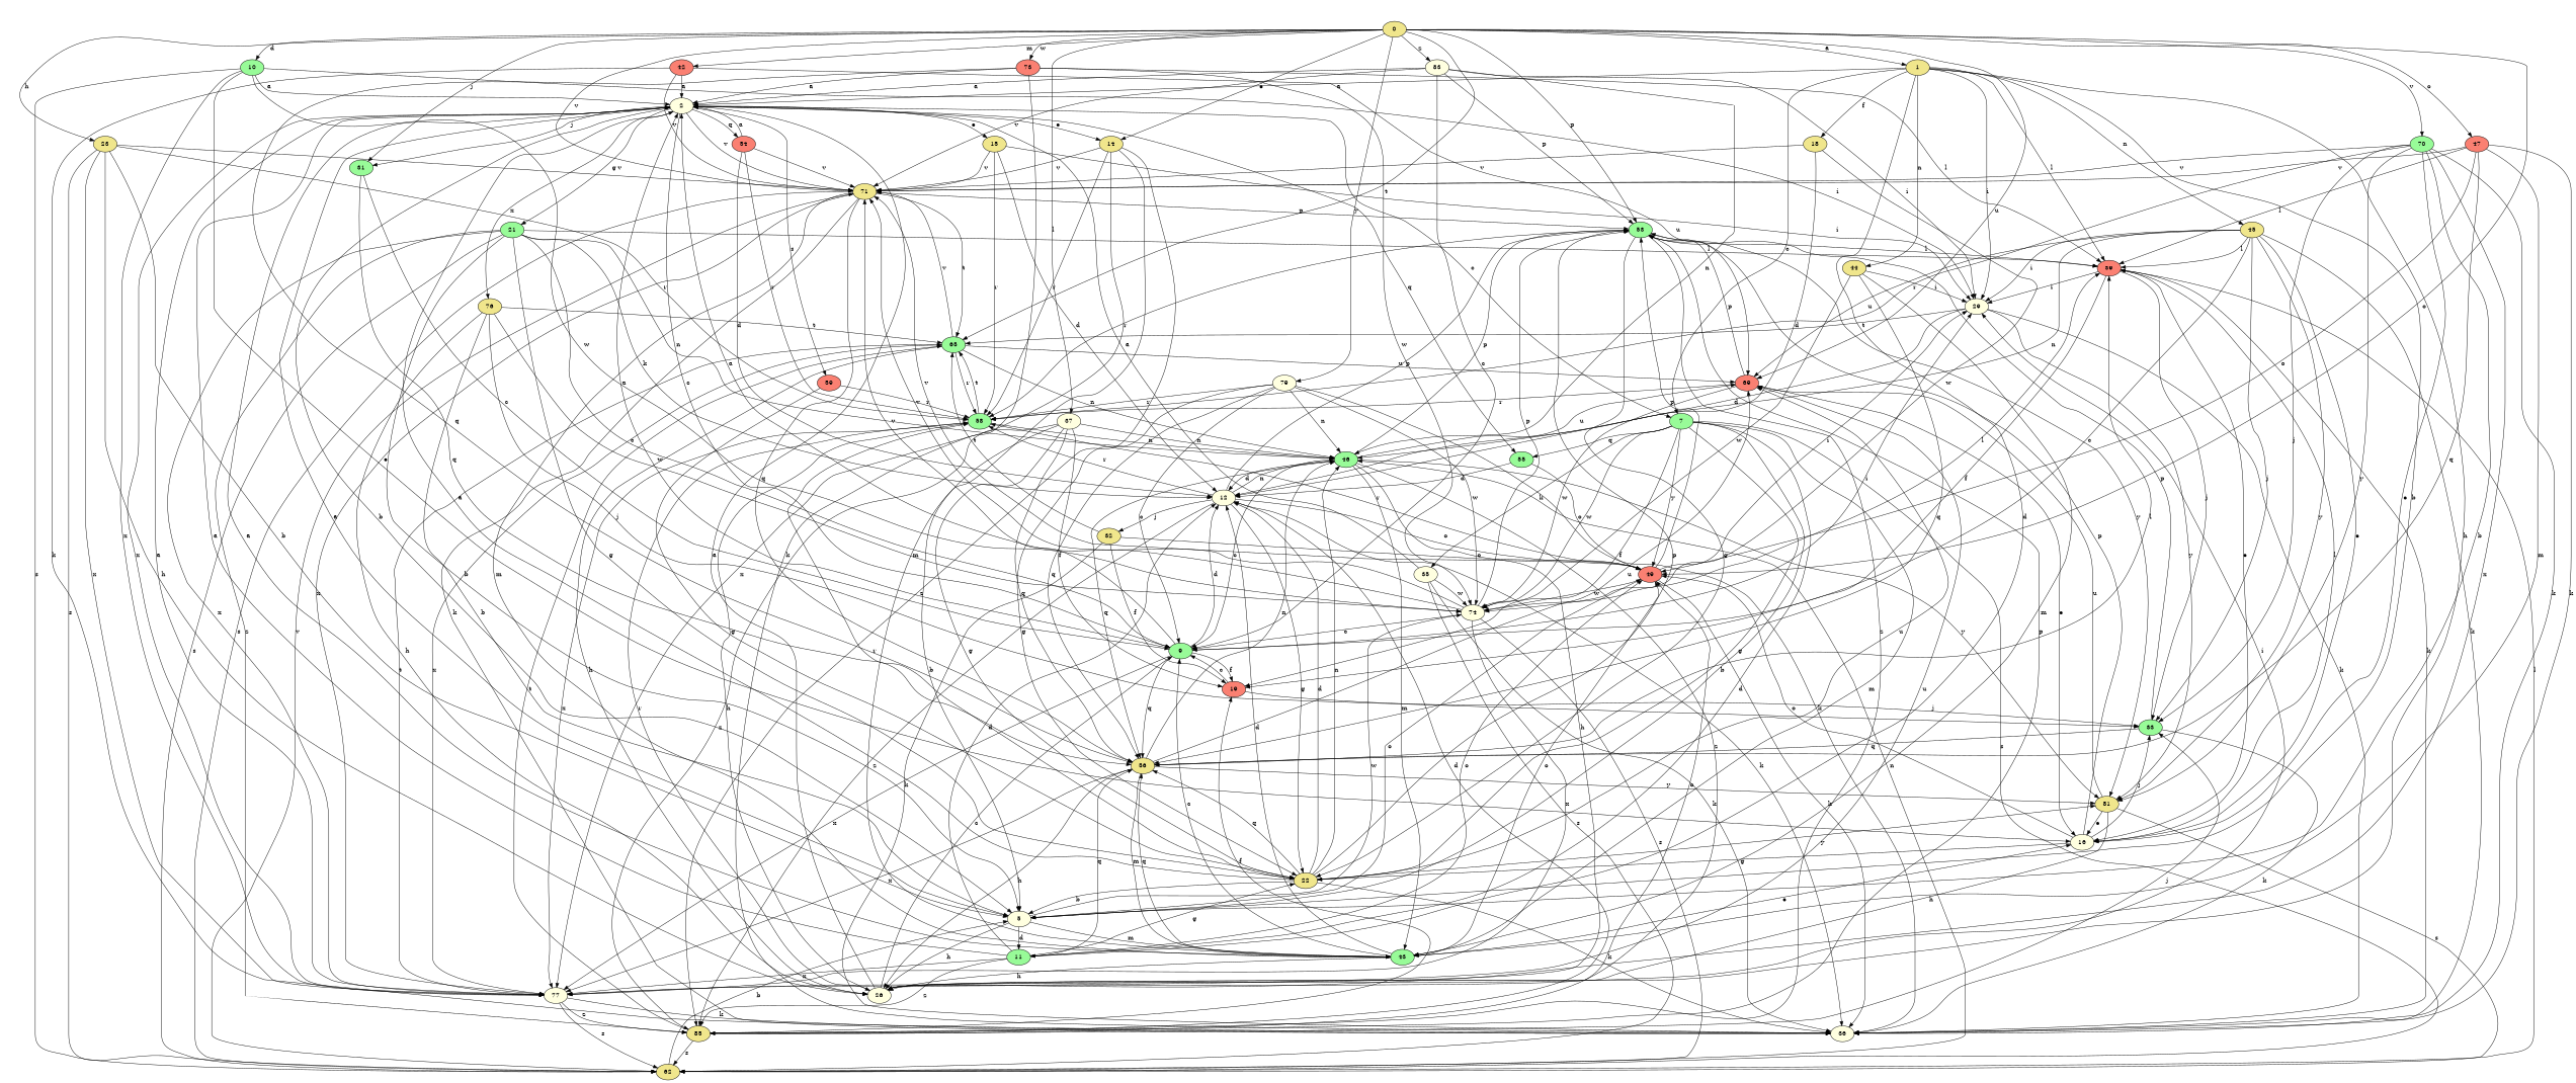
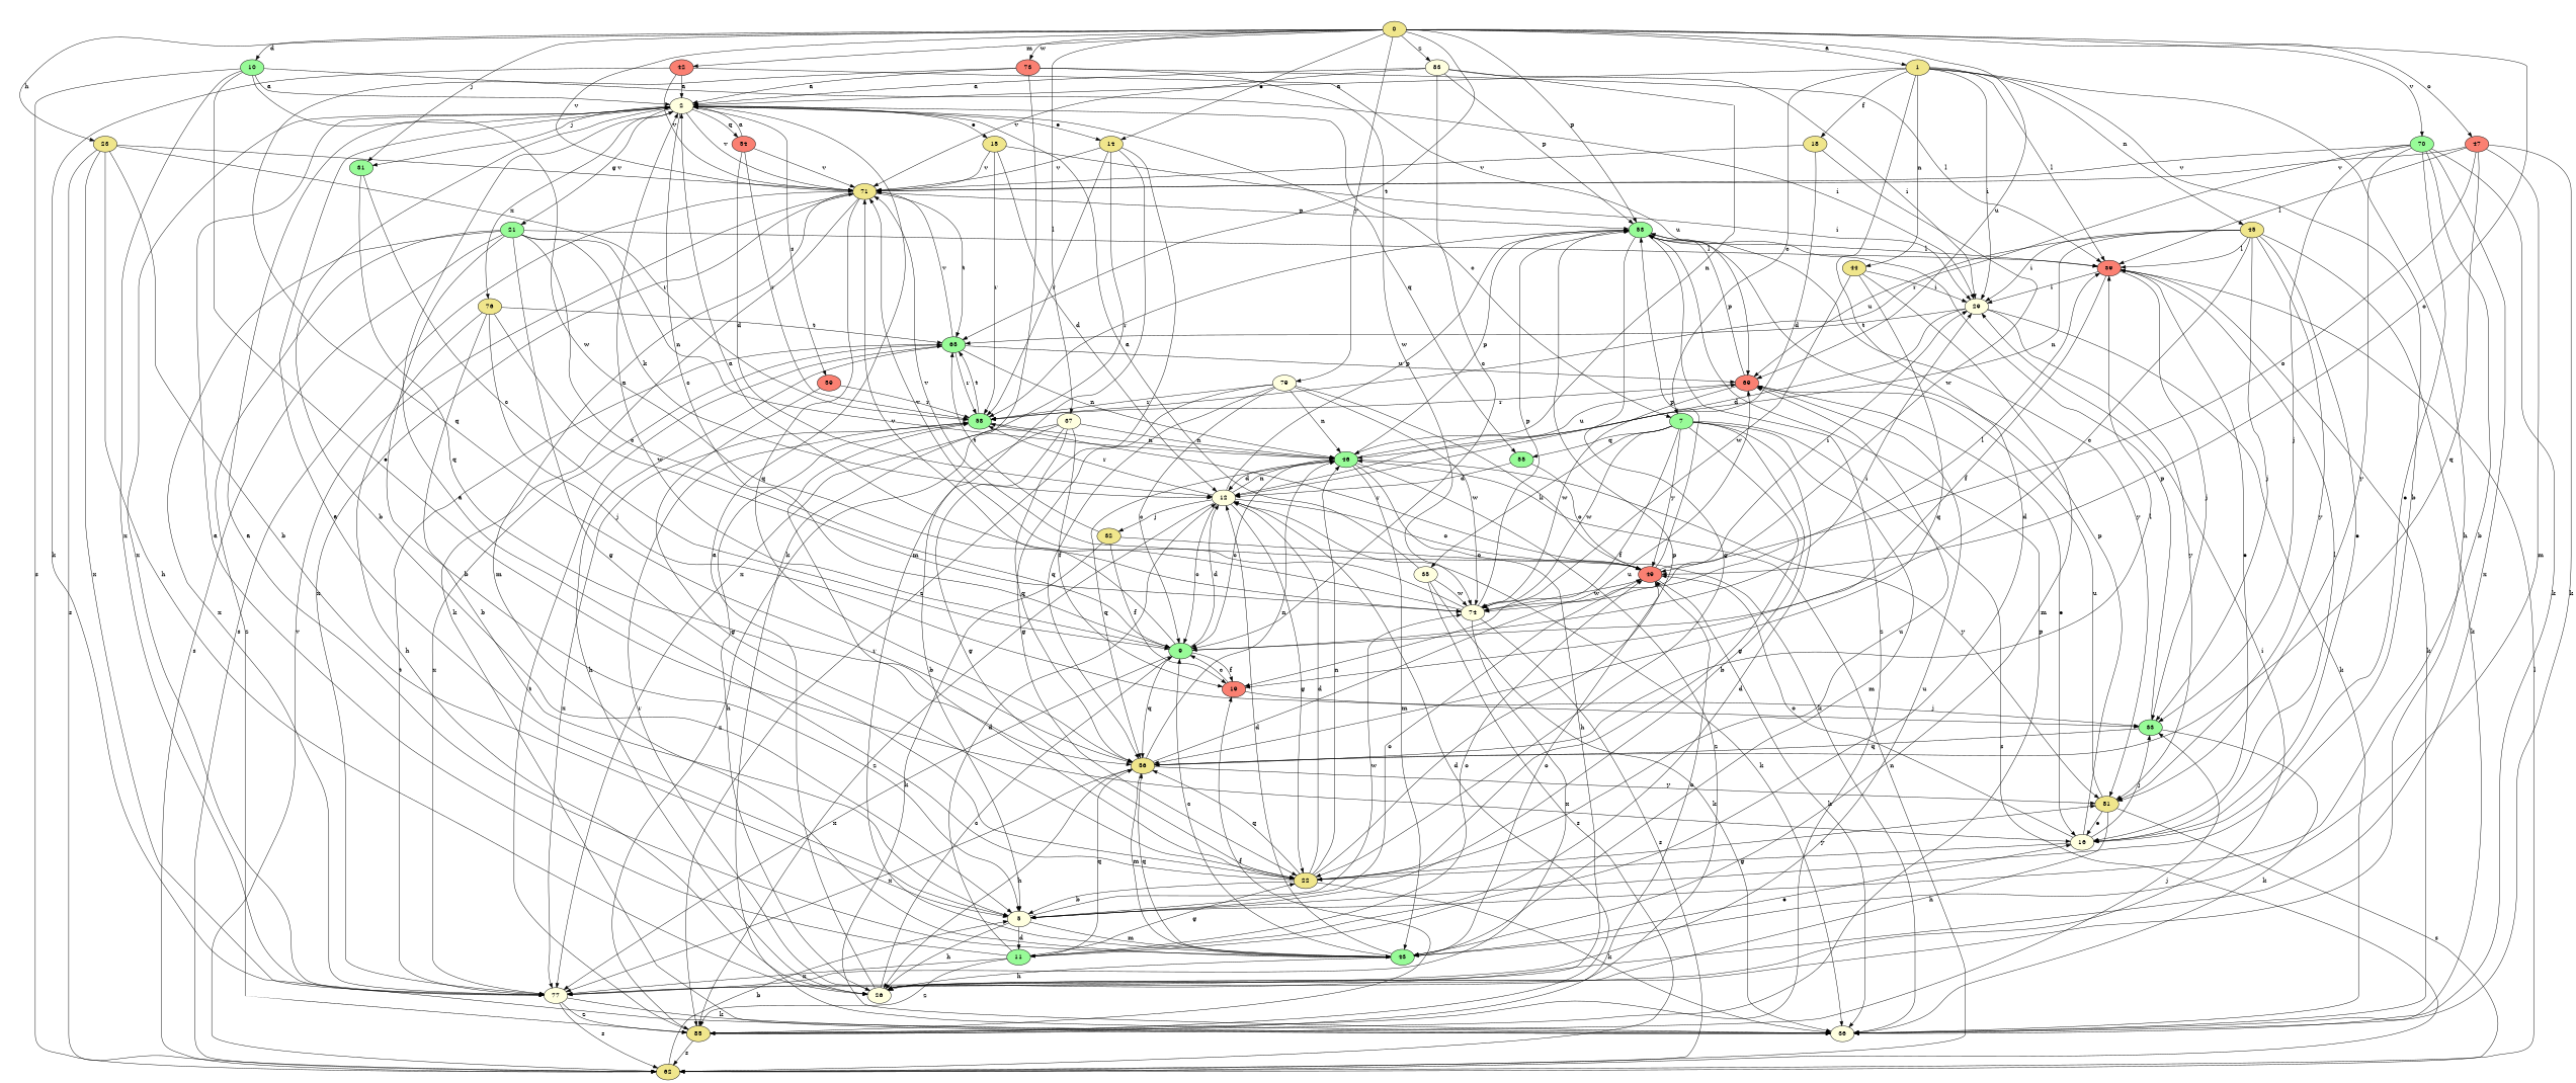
  strict digraph {
    node [fillcolor=khaki style=filled]
    0
    1
    10 [fillcolor=palegreen]
    14
    23
    31 [fillcolor=palegreen]
    37 [fillcolor=lightyellow]
    42 [fillcolor=salmon]
    47 [fillcolor=salmon]
    49 [fillcolor=salmon]
    53 [fillcolor=palegreen]
    65 [fillcolor=palegreen]
    69 [fillcolor=salmon]
    70 [fillcolor=palegreen]
    71
    73 [fillcolor=salmon]
    79 [fillcolor=lightyellow]
    83 [fillcolor=lightyellow]
    2 [fillcolor=lightyellow]
    5 [fillcolor=lightyellow]
    7 [fillcolor=palegreen]
    11 [fillcolor=palegreen]
    18
    26 [fillcolor=lightyellow]
    29 [fillcolor=lightyellow]
    39 [fillcolor=salmon]
    44
    45
    77 [fillcolor=lightyellow]
    74 [fillcolor=lightyellow]
    62
    16 [fillcolor=lightyellow]
    43 [fillcolor=palegreen]
    85
    58 [fillcolor=palegreen]
    9 [fillcolor=palegreen]
    56
    19 [fillcolor=salmon]
    22
    46 [fillcolor=palegreen]
    36 [fillcolor=lightyellow]
    81
    33 [fillcolor=palegreen]
    15
    21 [fillcolor=palegreen]
    54 [fillcolor=salmon]
    55 [fillcolor=palegreen]
    59 [fillcolor=salmon]
    76
    35 [fillcolor=lightyellow]
    12 [fillcolor=lightyellow]
    32
    0 -> 1 [label=a]
    0 -> 10 [label=d]
    0 -> 14 [label=e]
    0 -> 23 [label=h]
    0 -> 31 [label=j]
    0 -> 37 [label=l]
    0 -> 42 [label=m]
    0 -> 47 [label=o]
    0 -> 49 [label=o]
    0 -> 53 [label=p]
    0 -> 65 [label=t]
    0 -> 69 [label=u]
    0 -> 70 [label=v]
    0 -> 71 [label=v]
    0 -> 73 [label=w]
    0 -> 79 [label=y]
    0 -> 83 [label=z]
    1 -> 2 [label=a]
    1 -> 5 [label=b]
    1 -> 7 [label=c]
    1 -> 11 [label=d]
    1 -> 18 [label=f]
    1 -> 26 [label=h]
    1 -> 29 [label=i]
    1 -> 39 [label=l]
    1 -> 44 [label=n]
    1 -> 45 [label=n]
    10 -> 2 [label=a]
    10 -> 29 [label=i]
    10 -> 77 [label=x]
    10 -> 74 [label=w]
    10 -> 62 [label=s]
    10 -> 16 [label=e]
    14 -> 71 [label=v]
    14 -> 77 [label=x]
    14 -> 43 [label=m]
    14 -> 85 [label=z]
    14 -> 58 [label=r]
    23 -> 71 [label=v]
    23 -> 5 [label=b]
    23 -> 26 [label=h]
    23 -> 77 [label=x]
    23 -> 62 [label=s]
    23 -> 58 [label=r]
    31 -> 9 [label=c]
    31 -> 56 [label=q]
    37 -> 5 [label=b]
    37 -> 85 [label=z]
    37 -> 56 [label=q]
    37 -> 19 [label=f]
    37 -> 22 [label=g]
    37 -> 46 [label=n]
    42 -> 69 [label=u]
    42 -> 71 [label=v]
    42 -> 2 [label=a]
    42 -> 36 [label=k]
    47 -> 49 [label=o]
    47 -> 71 [label=v]
    47 -> 39 [label=l]
    47 -> 43 [label=m]
    47 -> 56 [label=q]
    47 -> 36 [label=k]
    49 -> 53 [label=p]
    49 -> 71 [label=v]
    49 -> 29 [label=i]
    49 -> 74 [label=w]
    49 -> 58 [label=r]
    49 -> 36 [label=k]
    53 -> 39 [label=l]
    53 -> 85 [label=z]
    53 -> 58 [label=r]
    53 -> 22 [label=g]
    53 -> 81 [label=y]
    65 -> 69 [label=u]
    65 -> 71 [label=v]
    65 -> 26 [label=h]
    65 -> 77 [label=x]
    65 -> 58 [label=r]
    65 -> 46 [label=n]
    69 -> 53 [label=p]
    69 -> 74 [label=w]
    69 -> 16 [label=e]
    69 -> 58 [label=r]
    70 -> 71 [label=v]
    70 -> 5 [label=b]
    70 -> 77 [label=x]
    70 -> 16 [label=e]
    70 -> 58 [label=r]
    70 -> 36 [label=k]
    70 -> 81 [label=y]
    70 -> 33 [label=j]
    71 -> 53 [label=p]
    71 -> 65 [label=t]
    71 -> 77 [label=x]
    71 -> 62 [label=s]
    71 -> 43 [label=m]
    71 -> 56 [label=q]
    71 -> 36 [label=k]
    73 -> 2 [label=a]
    73 -> 39 [label=l]
    73 -> 74 [label=w]
    73 -> 56 [label=q]
    73 -> 36 [label=k]
    79 -> 74 [label=w]
    79 -> 58 [label=r]
    79 -> 9 [label=c]
    79 -> 56 [label=q]
    79 -> 22 [label=g]
    79 -> 46 [label=n]
    79 -> 36 [label=k]
    83 -> 53 [label=p]
    83 -> 71 [label=v]
    83 -> 2 [label=a]
    83 -> 29 [label=i]
    83 -> 9 [label=c]
    83 -> 46 [label=n]
    2 -> 14 [label=e]
    2 -> 31 [label=j]
    2 -> 71 [label=v]
    2 -> 5 [label=b]
    2 -> 7 [label=c]
    2 -> 77 [label=x]
    2 -> 9 [label=c]
    2 -> 15 [label=e]
    2 -> 21 [label=g]
    2 -> 54 [label=q]
    2 -> 55 [label=q]
    2 -> 59 [label=s]
    2 -> 76 [label=x]
    5 -> 49 [label=o]
    5 -> 2 [label=a]
    5 -> 11 [label=d]
    5 -> 26 [label=h]
    5 -> 74 [label=w]
    5 -> 43 [label=m]
    7 -> 49 [label=y]
    7 -> 5 [label=b]
    7 -> 11 [label=d]
    7 -> 74 [label=w]
    7 -> 62 [label=s]
    7 -> 43 [label=m]
    7 -> 19 [label=f]
    7 -> 22 [label=g]
    7 -> 55 [label=q]
    7 -> 35 [label=k]
    11 -> 49 [label=o]
    11 -> 2 [label=a]
    11 -> 77 [label=x]
    11 -> 85 [label=z]
    11 -> 56 [label=q]
    11 -> 22 [label=g]
    11 -> 12 [label=d]
    18 -> 71 [label=v]
    18 -> 74 [label=w]
    18 -> 12 [label=d]
    26 -> 49 [label=o]
    26 -> 2 [label=a]
    26 -> 29 [label=i]
    26 -> 58 [label=r]
    26 -> 9 [label=c]
    29 -> 65 [label=t]
    29 -> 36 [label=k]
    29 -> 81 [label=y]
    29 -> 12 [label=d]
    39 -> 29 [label=i]
    39 -> 16 [label=e]
    39 -> 19 [label=f]
    39 -> 36 [label=k]
    39 -> 33 [label=j]
    44 -> 29 [label=i]
    44 -> 74 [label=w]
    44 -> 43 [label=m]
    44 -> 56 [label=q]
    45 -> 69 [label=u]
    45 -> 29 [label=i]
    45 -> 39 [label=l]
    45 -> 16 [label=e]
    45 -> 9 [label=c]
    45 -> 46 [label=n]
    45 -> 36 [label=k]
    45 -> 81 [label=y]
    45 -> 33 [label=j]
    77 -> 65 [label=t]
    77 -> 69 [label=u]
-   77 -> 2 [label=a]
    77 -> 62 [label=s]
    77 -> 85 [label=z]
    77 -> 36 [label=k]
    74 -> 53 [label=p]
    74 -> 71 [label=v]
    74 -> 2 [label=a]
    74 -> 39 [label=l]
    74 -> 77 [label=x]
    74 -> 62 [label=s]
    62 -> 71 [label=v]
    62 -> 5 [label=b]
    62 -> 39 [label=l]
    62 -> 46 [label=n]
    16 -> 49 [label=o]
    16 -> 53 [label=p]
    16 -> 39 [label=l]
    16 -> 22 [label=g]
    16 -> 33 [label=j]
    43 -> 49 [label=o]
    43 -> 2 [label=a]
    43 -> 26 [label=h]
    43 -> 16 [label=e]
    43 -> 9 [label=c]
    43 -> 56 [label=q]
    43 -> 12 [label=d]
    85 -> 53 [label=p]
    85 -> 65 [label=t]
    85 -> 62 [label=s]
    85 -> 19 [label=f]
    85 -> 33 [label=j]
    85 -> 12 [label=d]
    58 -> 65 [label=t]
    58 -> 26 [label=h]
    58 -> 77 [label=x]
    58 -> 46 [label=n]
    9 -> 71 [label=v]
    9 -> 2 [label=a]
    9 -> 29 [label=i]
    9 -> 77 [label=x]
    9 -> 56 [label=q]
    9 -> 19 [label=f]
    9 -> 12 [label=d]
    56 -> 69 [label=u]
    56 -> 26 [label=h]
    56 -> 39 [label=l]
    56 -> 77 [label=x]
    56 -> 43 [label=m]
    56 -> 46 [label=n]
    56 -> 81 [label=y]
    19 -> 9 [label=c]
    19 -> 33 [label=j]
    22 -> 53 [label=p]
    22 -> 69 [label=u]
    22 -> 2 [label=a]
    22 -> 5 [label=b]
    22 -> 58 [label=r]
    22 -> 56 [label=q]
    22 -> 46 [label=n]
    22 -> 36 [label=k]
    22 -> 81 [label=y]
    22 -> 12 [label=d]
    46 -> 53 [label=p]
    46 -> 69 [label=u]
    46 -> 26 [label=h]
    46 -> 43 [label=m]
    46 -> 85 [label=z]
    46 -> 9 [label=c]
    46 -> 56 [label=q]
    46 -> 81 [label=y]
    46 -> 12 [label=d]
    81 -> 69 [label=u]
    81 -> 26 [label=h]
    81 -> 62 [label=s]
    81 -> 16 [label=e]
    33 -> 53 [label=p]
    33 -> 56 [label=q]
    33 -> 36 [label=k]
    15 -> 71 [label=v]
    15 -> 29 [label=i]
    15 -> 58 [label=r]
    15 -> 12 [label=d]
    21 -> 5 [label=b]
    21 -> 39 [label=l]
    21 -> 77 [label=x]
    21 -> 62 [label=s]
    21 -> 85 [label=z]
    21 -> 9 [label=c]
    21 -> 22 [label=g]
    21 -> 46 [label=n]
    21 -> 12 [label=k]
    54 -> 71 [label=v]
    54 -> 2 [label=a]
    54 -> 58 [label=r]
    54 -> 12 [label=d]
    55 -> 49 [label=o]
    55 -> 12 [label=d]
    59 -> 58 [label=r]
    59 -> 22 [label=g]
    76 -> 65 [label=t]
    76 -> 5 [label=b]
    76 -> 26 [label=h]
    76 -> 74 [label=w]
    76 -> 33 [label=j]
    35 -> 2 [label=a]
    35 -> 74 [label=w]
    35 -> 62 [label=s]
    35 -> 36 [label=k]
    12 -> 49 [label=o]
    12 -> 53 [label=p]
    12 -> 85 [label=z]
    12 -> 58 [label=r]
-   74 -> 9 [label=c]
+   12 -> 9 [label=c]
    12 -> 22 [label=g]
    12 -> 46 [label=n]
    12 -> 36 [label=k]
    12 -> 32 [label=j]
    32 -> 49 [label=o]
    32 -> 65 [label=t]
    32 -> 19 [label=f]
    32 -> 36 [label=k]
  }
